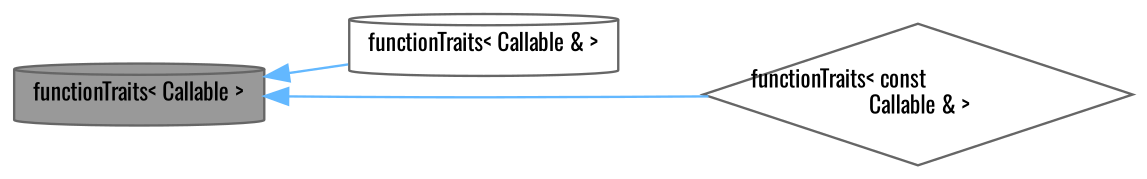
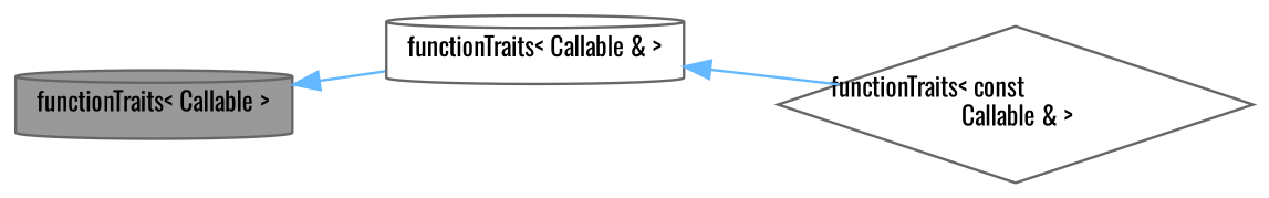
  digraph {
    fontname=Oswald
    rankdir=LR
    node [color=gray40 fillcolor=white fontname=Oswald fontsize=10 shape=cylinder style=filled]
    edge [color=steelblue1 dir=back fontname=Oswald fontsize=10 labelfontname=Helvetica labelfontsize=10 style=solid]
    n1 [fillcolor=grey60 fontcolor=black height=0.2 label="functionTraits\< Callable \>" width=0.4]
    n2 [height=0.2 label="functionTraits\< Callable & \>" width=0.4]
    n3 [height=0.2 label="functionTraits\< const\l Callable & \>" shape=diamond width=0.4]
    n1 -> n2
-   n1 -> n3
+   n2 -> n3
  }
